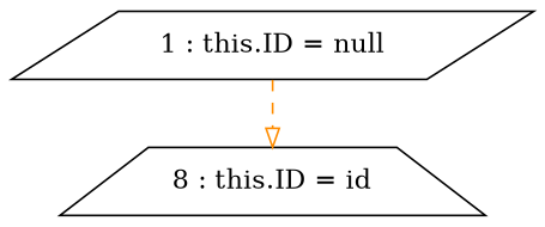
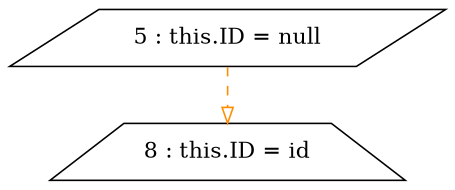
  digraph {
-   "5 : this.ID = null" [shape=parallelogram label="1 : this.ID = null"]
+   "5 : this.ID = null" [shape=parallelogram]
    "8 : this.ID = id" [shape=trapezium]
    "5 : this.ID = null" -> "8 : this.ID = id" [style=dashed color=darkorange arrowhead=onormal]
  }
